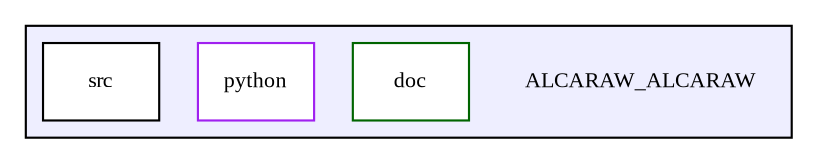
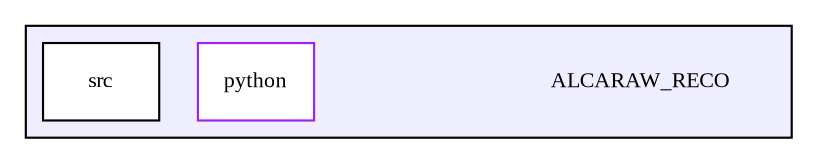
  digraph {
    compound=true
    fontname="Liberation Serif"
    node [fontname="Liberation Serif" fontsize=10 shape=box color=black fillcolor=white style=filled]
-   n1 [label=ALCARAW_ALCARAW shape=plaintext fillcolor="" style=""]
-   n2 [color=darkgreen label=doc]
+   n1 [label=ALCARAW_RECO shape=plaintext fillcolor="" style=""]
    n3 [color=purple label=python]
    n4 [label=src]
    subgraph cluster_1 {
      bgcolor="#eeeeff"
      pencolor=black
      n1
-     n2
      n3
      n4
    }
  }
